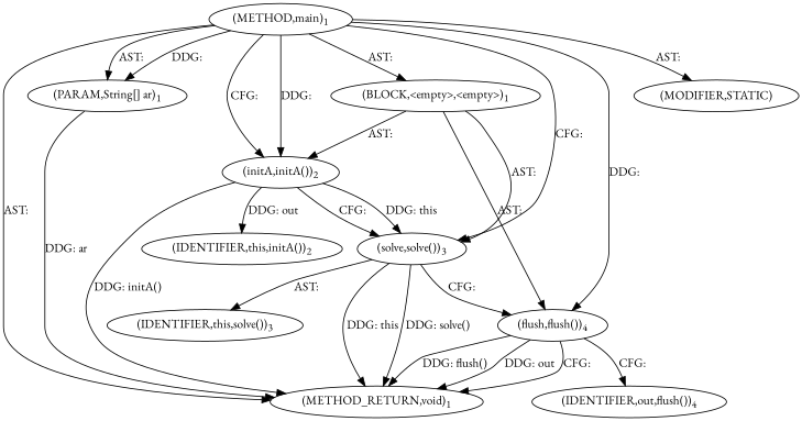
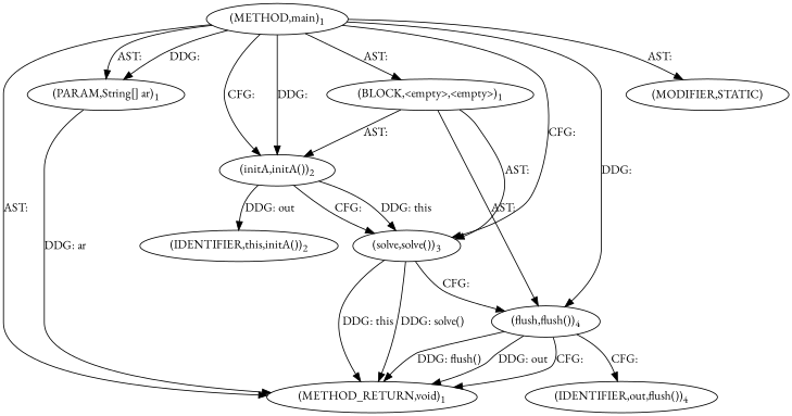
  digraph {
    fontname="EB Garamond"
    node [fontname="EB Garamond"]
    edge [fontname="EB Garamond"]
    n1 [label=<(METHOD,main)<SUB>1</SUB>>]
    n2 [label=<(PARAM,String[] ar)<SUB>1</SUB>>]
    n3 [label=<(BLOCK,&lt;empty&gt;,&lt;empty&gt;)<SUB>1</SUB>>]
    n4 [label=<(initA,initA())<SUB>2</SUB>>]
    n5 [label=<(solve,solve())<SUB>3</SUB>>]
    n6 [label=<(flush,flush())<SUB>4</SUB>>]
    n7 [label=<(MODIFIER,STATIC)>]
    n8 [label=<(METHOD_RETURN,void)<SUB>1</SUB>>]
    n9 [label=<(IDENTIFIER,this,initA())<SUB>2</SUB>>]
-   n10 [label=<(IDENTIFIER,this,solve())<SUB>3</SUB>>]
    n11 [label=<(IDENTIFIER,out,flush())<SUB>4</SUB>>]
    n1 -> n2 [label="AST: "]
    n1 -> n2 [label="DDG: "]
    n1 -> n3 [label="AST: "]
    n1 -> n4 [label="CFG: "]
    n1 -> n4 [label="DDG: "]
    n1 -> n5 [label="CFG: "]
    n1 -> n6 [label="DDG: "]
    n1 -> n7 [label="AST: "]
    n1 -> n8 [label="AST: "]
    n2 -> n8 [label="DDG: ar"]
    n3 -> n4 [label="AST: "]
    n3 -> n5 [label="AST: "]
    n3 -> n6 [label="AST: "]
    n4 -> n5 [label="CFG: "]
    n4 -> n5 [label="DDG: this"]
-   n4 -> n8 [label="DDG: initA()"]
    n4 -> n9 [label="DDG: out"]
    n5 -> n6 [label="CFG: "]
    n5 -> n8 [label="DDG: this"]
    n5 -> n8 [label="DDG: solve()"]
-   n5 -> n10 [label="AST: "]
    n6 -> n8 [label="CFG: "]
    n6 -> n8 [label="DDG: flush()"]
    n6 -> n8 [label="DDG: out"]
    n6 -> n11 [label="CFG: "]
  }
